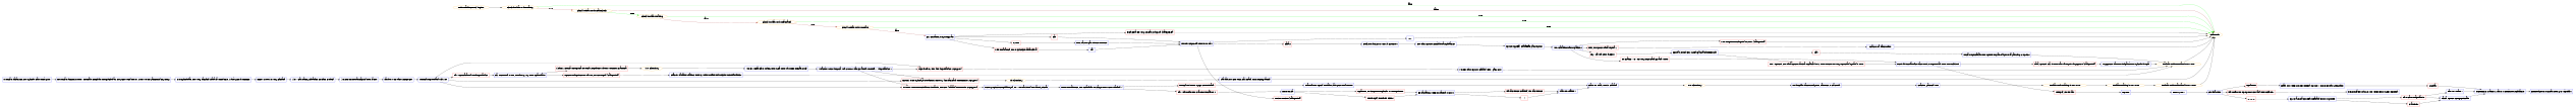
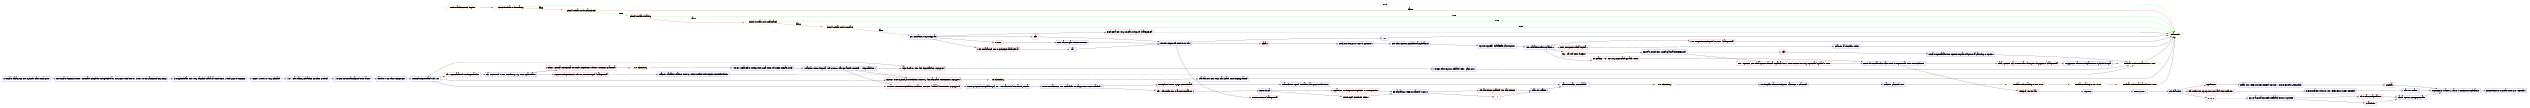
  digraph {
    rankdir=LR
    node [color=blue shape=box]
    "ArthurRank5Convo3 begins." [color=orange shape=""]
    n2 [color=orange label="Check boolean ArthurDating" shape=""]
    "Chat ends." [color=orange shape=""]
    n4 [color=orange label="Check boolean ArthurRainCheck" shape=""]
    n5 [color=orange label="Check boolean IsDating" shape=""]
    n6 [color=orange label="Check boolean ArthurHasDated" shape=""]
    n7 [color=orange label="Check boolean ArthurNoDate" shape=""]
    n8 [label="Эй, скиталец, я тут подумал."]
    n9 [color=red label="Да?"]
    n10 [color=red label="О, нет."]
    n11 [color=red label="Мне показалось, что я чувствую запах дыма."]
    n12 [color=red label="Есть дела. Не могу сейчас говорить. [Завершить]"]
    n13 [label="Я хотел спросить тебя кое о чём."]
    n14 [label="Нет, на этот раз ничего плохого."]
    n15 [label="Ха."]
    n16 [color=red label="Давай."]
    n17 [color=red label="Может позже? [Завершить]"]
    n18 [label="ОК."]
    n19 [label="Весь этот флирт со мной в прошлом."]
    n20 [label="Это были просто дешёвые заигрывания?"]
    n21 [label="Просто ерунда, сказанная ради шутки?"]
    n22 [label="Или сказанное было правдой?"]
    n23 [color=red label="Нет, это просто была шутка. :/"]
    n24 [color=red label="Ну… да. Ты себя *видел*?"]
    n25 [color=red label="По правде… Я… не могу перестать думать о тебе."]
    n26 [color=red label="Мне неприятно говорить об этом. [Завершить]"]
-   n27 [label="Спасибо за чаще ответ."]
+   n27 [label="Спасибо за честный ответ."]
    n28 [label="Для вас тебя всего лишь красивая внешность?"]
    n29 [label="Если ты издеваешься надо мной, я переломаю тебе обе лодыжки."]
    n30 [color=red label="Да?"]
    n31 [color=red label="Нет… прости. Это была просто защита. Правда в том, что я честно не могу перестать думать о тебе."]
    n32 [color=red label="Клянусь, это не так."]
    n33 [color=red label="Хаха, прости! Да, именно так мы шутим в будущем. [Завершить]"]
    n34 [label="Тогда я предлагаю тебе лучше потратить время на разговор с Куинси."]
    n35 [label="Хорошо."]
    n36 [label="У будущего какое-то извращённое чувство юмора."]
    n37 [color=orange label="Boolean ArthurNoDate is now true." shape=""]
    n38 [label="Потому что..."]
    n39 [label="Это взаимно."]
    n40 [color=red label="Серьезно?"]
    n41 [color=red label=":D :D :D"]
    n42 [color=red label="Ты только что пригрозил сломать мне лодыжки!"]
    n43 [label="Знаю, что меня сложно понять. Просто... я должен был убедиться."]
    n44 [label="Три смайлика должны означать что-то хорошее."]
    n45 [label="Я никогда не говорил, что меня легко будет терпеть."]
    n46 [color=red label="Слушай."]
    n47 [color=red label="Смайлики."]
    n48 [color=red label="Ты — само очарование."]
    n49 [label="Так или иначе..."]
    n50 [label="Отношения с такими, как я — нелёгкое испытание."]
    n51 [label="Да-да, просто предупреждаю."]
    n52 [label="Долгое время я считал себя уже мёртвым."]
    n53 [label="А когда я заразился, это чувство стало ещё хуже."]
    n54 [label="Но когда я встретил тебя... Не знаю. Впервые я почувствовал, что рядом есть кто-то, с кем можно разделить эту ношу."]
    n55 [label="Я почувствовал, что могу закрыть глаза на мгновение, и всё будет в порядке."]
    n56 [label="Рядом с тобой я могу дышать."]
    n57 [label="И я… стал чаще улыбаться. Больше смеюсь."]
    n58 [label="И я должен поблагодарить тебя за это."]
    n59 [label="Так вот. Мне было интересно."]
    n60 [label="Хочешь попробовать? Ты и я?"]
    n61 [color=red label="Ты… предлагаешь мне встречаться?"]
    n62 [color=red label="У меня... нет более сильного желания, чем это. [Начать отношения с Артуром]"]
    n63 [color=red label="Прости. Я не чувствую готовности к этому. [Не начинать отношения с Артуром]"]
    n64 [color=red label="Чёрт возьми, нет. [Не встречаться с Артуром]"]
    n65 [label="Да, бестолочь. А что, по-твоему, я у тебя спрашивал?"]
    n66 [label="К этому придётся привыкнуть, но… что за жизнь без капли риска?"]
    n67 [color=orange label="+5 Chemistry" shape=""]
    n68 [label="Можно было просто сказать \"нет\", ради Сол."]
    n69 [color=red label="Извини, иногда мне нужна помощь с переводом твоего местного диалекта."]
    n70 [color=red label="Просто не верится что ты мог это сболтнуть. [Завершить]"]
    n71 [label="Хотя мне кажется, что остальные не дадут мне об этом забыть. :)"]
    n72 [label="Уважаю это. Без обид. Дай знать, если передумаешь."]
    n73 [color=orange label="+10 Chemistry" shape=""]
    n74 [label="Спасибо за напоминание, почему меня больше не волнуют подобные вещи."]
    n75 [color=red label="Теперь они точно будут сплетничать."]
    n76 [color=red label="Ты… ты только что смайлик поставил…?"]
    n77 [label="Может, однажды я отвезу тебя туда. Тебе бы точно понравилось."]
    n78 [label="Знаешь что? Пусть болтают. Займутся хоть чем-то."]
    n79 [label="Похоже, да."]
    n80 [label="И насчёт моего вопроса. Мы с тобой. Как думаешь? Хочешь… «встречаться»?"]
-   n81 [label="Даже не знаю, позже сказать."]
+   n81 [label="Даже не знаю, что сказать."]
    n82 [color=red label="Странное, но искреннее чувство — мне приятно."]
    n83 [color=red label="Кто-нибудь, позовите Лэтти!"]
    n84 [color=orange label="+10 Chemistry" shape=""]
    n85 [label="Не заставляй меня пожалеть об этом."]
    n86 [label="Но впервые за долгое время, кажется, я счастлив."]
    n87 [color=red label="Ты засмеялся. Знаешь, что засмеялся."]
    n88 [color=red label=";)"]
    n89 [label="Спасибо, радость моя."]
    n90 [label="*Так или иначе...*"]
    n91 [color=orange label="Boolean ArthurDating is now true." shape=""]
    n92 [color=orange label="Boolean IsDating is now true." shape=""]
    n93 [color=orange label="Boolean ArthurHasDated is now true." shape=""]
    "ArthurRank5Convo3 begins." -> n2
-   n2 -> "Chat ends." [color=green label=false]
-   n2 -> n4 [color=brown label=true]
+   n2 -> "Chat ends." [color=green label=true]
+   n2 -> n4 [color=brown label=false]
    n4 -> "Chat ends." [color=brown label=false]
    n4 -> n5 [color=green label=true]
    n5 -> "Chat ends." [color=green label=true]
    n5 -> n6 [color=brown label=false]
    n6 -> "Chat ends." [color=green label=true]
-   n6 -> n7 [color=brown label=true]
+   n6 -> n7 [color=brown label=false]
    n7 -> "Chat ends." [color=green label=true]
    n7 -> n8 [color=brown label=false]
    n8 -> n9
    n8 -> n10
    n8 -> n11
    n8 -> n12
    n9 -> n13
    n10 -> n14
    n11 -> n15
    n12 -> "Chat ends."
    n13 -> n16
    n13 -> n17
    n13 -> n18
    n14 -> n13
    n15 -> n13
    n16 -> n19
    n18 -> "Chat ends."
    n19 -> n20
    n20 -> n21
    n21 -> n22
    n22 -> n23
    n22 -> n24
    n22 -> n25
    n22 -> n26
    n23 -> n27
    n24 -> n28
    n25 -> n29
    n26 -> "Chat ends."
    n27 -> "Chat ends."
    n28 -> n30
    n28 -> n31
    n29 -> n32
    n29 -> n33
    n30 -> n34
    n31 -> n29
    n32 -> n35
    n33 -> n36
    n34 -> n37
    n35 -> n38
    n36 -> n37
    n37 -> "Chat ends."
    n38 -> n39
    n39 -> n40
    n39 -> n41
    n39 -> n42
    n40 -> n43
    n41 -> n44
    n42 -> n45
    n43 -> n46
    n44 -> n47
    n44 -> n48
-   n48 -> n49
+   n45 -> n49
    n46 -> n50
    n47 -> n51
    n48 -> n51
    n49 -> n50
    n50 -> n52
    n51 -> n50
    n53 -> n54
    n54 -> n55
    n55 -> n56
    n56 -> n57
    n57 -> n58
    n58 -> n59
    n59 -> n60
    n60 -> n61
    n60 -> n62
    n60 -> n63
    n60 -> n64
    n61 -> n65
    n62 -> n66
    n63 -> n67
    n64 -> n68
    n65 -> n69
    n65 -> n70
    n66 -> n71
    n67 -> n72
    n68 -> n37
    n69 -> n73
    n70 -> n74
    n71 -> n75
    n71 -> n76
    n72 -> "Chat ends."
    n73 -> n77
    n74 -> n37
    n75 -> n78
    n76 -> n79
    n77 -> n80
    n78 -> n81
    n79 -> n82
    n79 -> n83
    n80 -> n62
    n80 -> n63
    n80 -> n64
    n81 -> n84
    n82 -> n85
    n83 -> n85
    n84 -> n86
    n85 -> n87
    n85 -> n88
    n86 -> n89
    n87 -> n90
    n88 -> n90
    n89 -> n91
    n90 -> n81
    n91 -> n92
    n92 -> n93
    n93 -> "Chat ends."
  }
